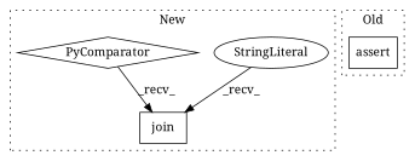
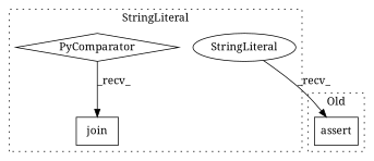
  digraph {
    fontname="Noto Serif"
    node [fontname="Noto Serif" shape=box]
    edge [fontname="Noto Serif"]
    n1 [a=32 l="14,-3" label=join s="893,1007"]
    n2 [a=45 l=3 label=StringLiteral s=889 shape=ellipse]
    n3 [a=113 l=21 label=PyComparator s=980 shape=diamond]
    n4 [a=6 l=7 label=assert s=733]
    subgraph cluster_1 {
-     label=New
+     label=StringLiteral
      style=dotted
      n1
      n2
      n3
    }
    subgraph cluster_2 {
      label=Old
      style=dotted
      n4
    }
-   n2 -> n1 [label=_recv_]
+   n2 -> n4 [label=_recv_]
    n3 -> n1 [label=_recv_]
  }
